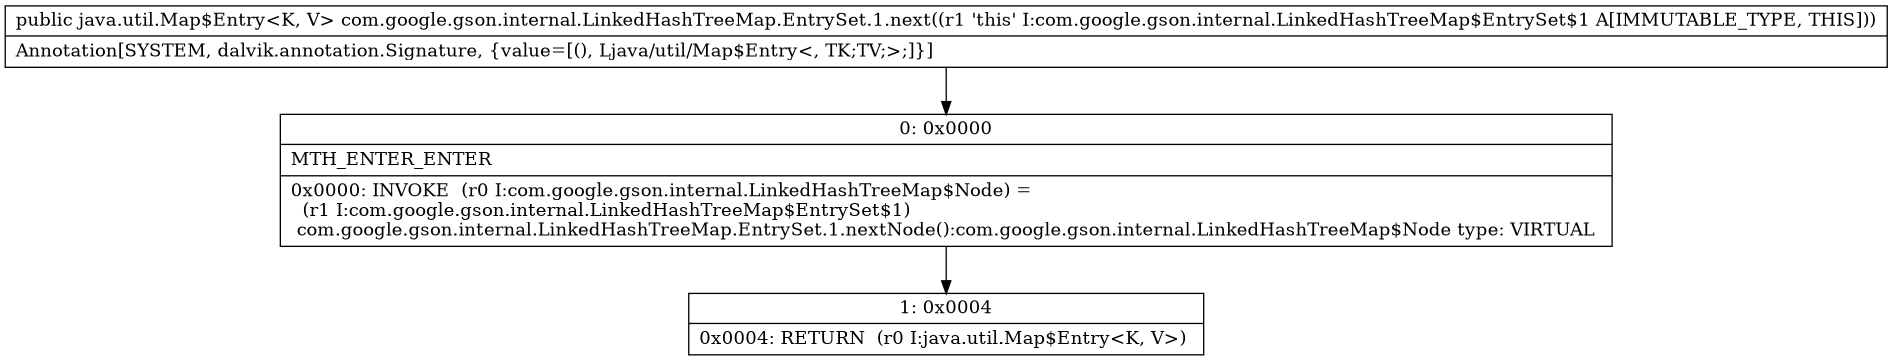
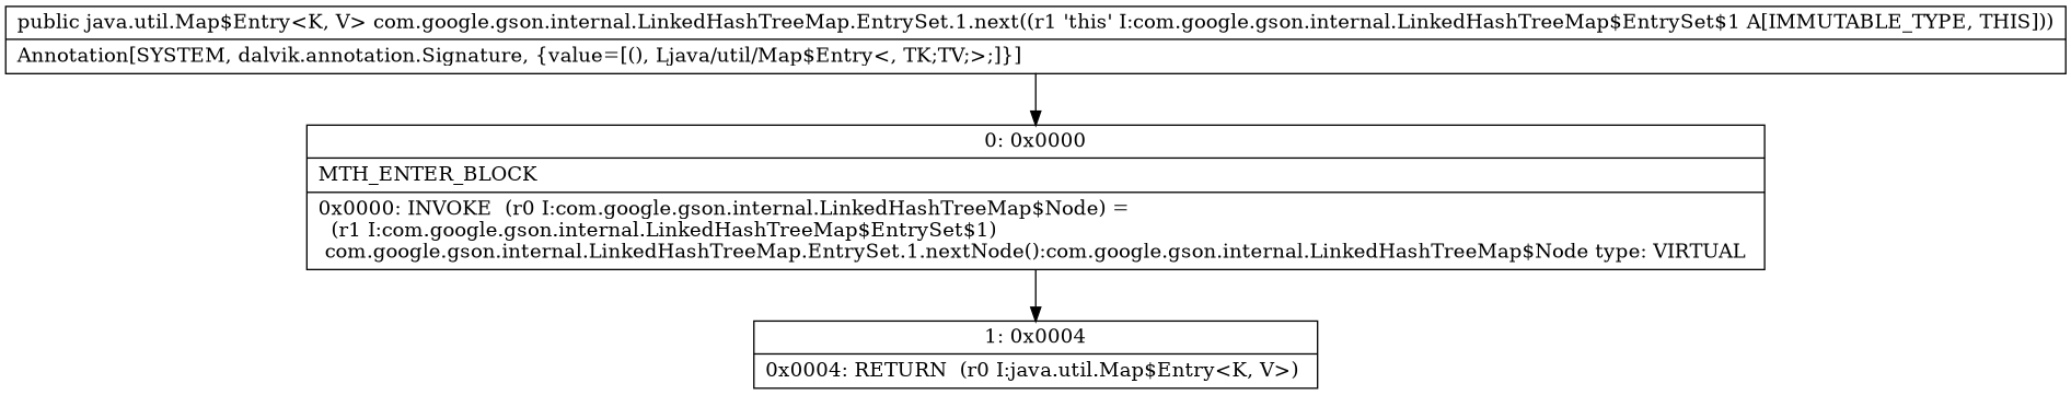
  digraph {
    node [shape=record]
-   n1 [label="{0\:\ 0x0000|MTH_ENTER_ENTER\l|0x0000: INVOKE  (r0 I:com.google.gson.internal.LinkedHashTreeMap$Node) = \l  (r1 I:com.google.gson.internal.LinkedHashTreeMap$EntrySet$1)\l com.google.gson.internal.LinkedHashTreeMap.EntrySet.1.nextNode():com.google.gson.internal.LinkedHashTreeMap$Node type: VIRTUAL \l}"]
+   n1 [label="{0\:\ 0x0000|MTH_ENTER_BLOCK\l|0x0000: INVOKE  (r0 I:com.google.gson.internal.LinkedHashTreeMap$Node) = \l  (r1 I:com.google.gson.internal.LinkedHashTreeMap$EntrySet$1)\l com.google.gson.internal.LinkedHashTreeMap.EntrySet.1.nextNode():com.google.gson.internal.LinkedHashTreeMap$Node type: VIRTUAL \l}"]
    n2 [label="{1\:\ 0x0004|0x0004: RETURN  (r0 I:java.util.Map$Entry\<K, V\>) \l}"]
    n3 [label="{public java.util.Map$Entry\<K, V\> com.google.gson.internal.LinkedHashTreeMap.EntrySet.1.next((r1 'this' I:com.google.gson.internal.LinkedHashTreeMap$EntrySet$1 A[IMMUTABLE_TYPE, THIS]))  | Annotation[SYSTEM, dalvik.annotation.Signature, \{value=[(), Ljava\/util\/Map$Entry\<, TK;TV;\>;]\}]\l}"]
    n1 -> n2
    n3 -> n1
  }
